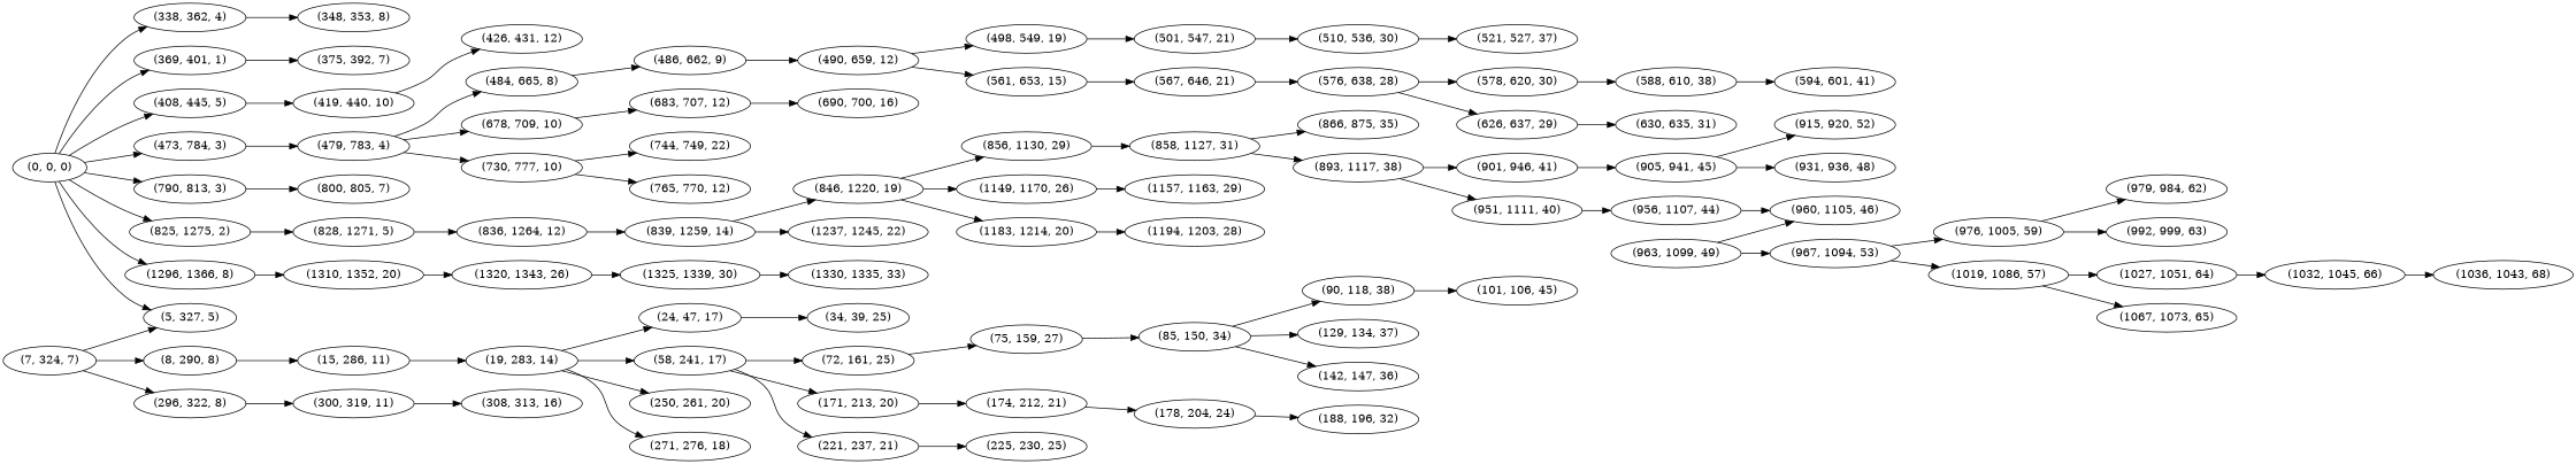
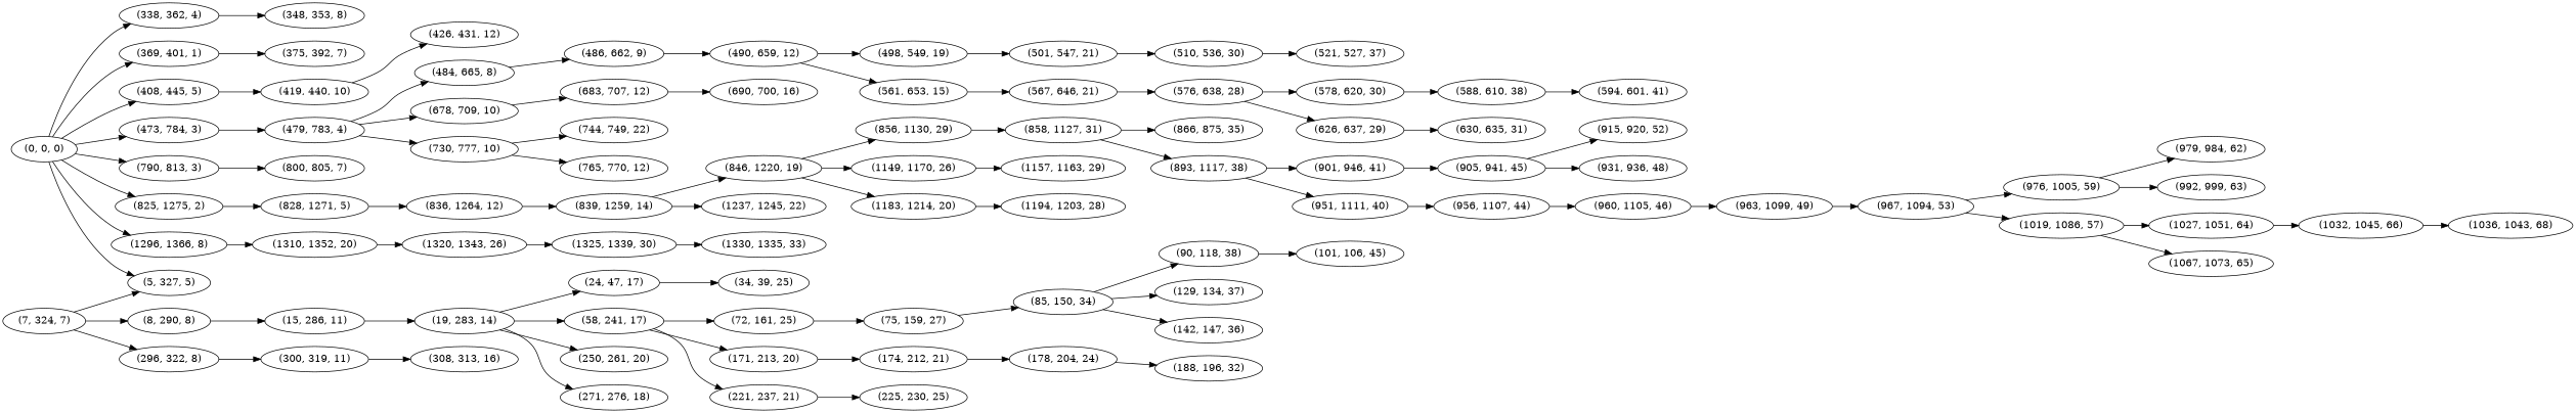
  digraph {
    rankdir=LR
    "(0, 0, 0)"
    "(5, 327, 5)"
    "(338, 362, 4)"
    "(369, 401, 1)"
    "(408, 445, 5)"
    "(473, 784, 3)"
    "(790, 813, 3)"
    "(825, 1275, 2)"
    "(1296, 1366, 8)"
    "(348, 353, 8)"
    "(375, 392, 7)"
    "(419, 440, 10)"
    "(479, 783, 4)"
    "(800, 805, 7)"
    "(828, 1271, 5)"
    "(1310, 1352, 20)"
    "(7, 324, 7)"
    "(8, 290, 8)"
    "(296, 322, 8)"
    "(15, 286, 11)"
    "(300, 319, 11)"
    "(19, 283, 14)"
    "(24, 47, 17)"
    "(58, 241, 17)"
    "(250, 261, 20)"
    "(271, 276, 18)"
    "(34, 39, 25)"
    "(72, 161, 25)"
    "(171, 213, 20)"
    "(221, 237, 21)"
    "(75, 159, 27)"
    "(174, 212, 21)"
    "(225, 230, 25)"
    "(85, 150, 34)"
    "(90, 118, 38)"
    "(129, 134, 37)"
    "(142, 147, 36)"
    "(101, 106, 45)"
    "(178, 204, 24)"
    "(188, 196, 32)"
    "(308, 313, 16)"
    "(426, 431, 12)"
    "(484, 665, 8)"
    "(678, 709, 10)"
    "(730, 777, 10)"
    "(486, 662, 9)"
    "(683, 707, 12)"
    "(744, 749, 22)"
    "(765, 770, 12)"
    "(490, 659, 12)"
    "(498, 549, 19)"
    "(561, 653, 15)"
    "(501, 547, 21)"
    "(567, 646, 21)"
    "(510, 536, 30)"
    "(521, 527, 37)"
    "(576, 638, 28)"
    "(578, 620, 30)"
    "(626, 637, 29)"
    "(588, 610, 38)"
    "(630, 635, 31)"
    "(594, 601, 41)"
    "(690, 700, 16)"
    "(836, 1264, 12)"
    "(839, 1259, 14)"
    "(846, 1220, 19)"
    "(1237, 1245, 22)"
    "(856, 1130, 29)"
    "(1149, 1170, 26)"
    "(1183, 1214, 20)"
    "(858, 1127, 31)"
    "(1157, 1163, 29)"
    "(1194, 1203, 28)"
    "(866, 875, 35)"
    "(893, 1117, 38)"
    "(901, 946, 41)"
    "(951, 1111, 40)"
    "(905, 941, 45)"
    "(956, 1107, 44)"
    "(915, 920, 52)"
    "(931, 936, 48)"
    "(960, 1105, 46)"
    "(963, 1099, 49)"
    "(967, 1094, 53)"
    "(976, 1005, 59)"
    "(1019, 1086, 57)"
    "(979, 984, 62)"
    "(992, 999, 63)"
    "(1027, 1051, 64)"
    "(1067, 1073, 65)"
    "(1032, 1045, 66)"
    "(1036, 1043, 68)"
    "(1320, 1343, 26)"
    "(1325, 1339, 30)"
    "(1330, 1335, 33)"
    "(0, 0, 0)" -> "(5, 327, 5)"
    "(0, 0, 0)" -> "(338, 362, 4)"
    "(0, 0, 0)" -> "(369, 401, 1)"
    "(0, 0, 0)" -> "(408, 445, 5)"
    "(0, 0, 0)" -> "(473, 784, 3)"
    "(0, 0, 0)" -> "(790, 813, 3)"
    "(0, 0, 0)" -> "(825, 1275, 2)"
    "(0, 0, 0)" -> "(1296, 1366, 8)"
    "(338, 362, 4)" -> "(348, 353, 8)"
    "(369, 401, 1)" -> "(375, 392, 7)"
    "(408, 445, 5)" -> "(419, 440, 10)"
    "(473, 784, 3)" -> "(479, 783, 4)"
    "(790, 813, 3)" -> "(800, 805, 7)"
    "(825, 1275, 2)" -> "(828, 1271, 5)"
    "(1296, 1366, 8)" -> "(1310, 1352, 20)"
    "(419, 440, 10)" -> "(426, 431, 12)"
    "(479, 783, 4)" -> "(484, 665, 8)"
    "(479, 783, 4)" -> "(678, 709, 10)"
    "(479, 783, 4)" -> "(730, 777, 10)"
    "(828, 1271, 5)" -> "(836, 1264, 12)"
    "(1310, 1352, 20)" -> "(1320, 1343, 26)"
    "(7, 324, 7)" -> "(5, 327, 5)"
    "(7, 324, 7)" -> "(8, 290, 8)"
    "(7, 324, 7)" -> "(296, 322, 8)"
    "(8, 290, 8)" -> "(15, 286, 11)"
    "(296, 322, 8)" -> "(300, 319, 11)"
    "(15, 286, 11)" -> "(19, 283, 14)"
    "(300, 319, 11)" -> "(308, 313, 16)"
    "(19, 283, 14)" -> "(24, 47, 17)"
    "(19, 283, 14)" -> "(58, 241, 17)"
    "(19, 283, 14)" -> "(250, 261, 20)"
    "(19, 283, 14)" -> "(271, 276, 18)"
    "(24, 47, 17)" -> "(34, 39, 25)"
    "(58, 241, 17)" -> "(72, 161, 25)"
    "(58, 241, 17)" -> "(171, 213, 20)"
    "(58, 241, 17)" -> "(221, 237, 21)"
    "(72, 161, 25)" -> "(75, 159, 27)"
    "(171, 213, 20)" -> "(174, 212, 21)"
    "(221, 237, 21)" -> "(225, 230, 25)"
    "(75, 159, 27)" -> "(85, 150, 34)"
    "(174, 212, 21)" -> "(178, 204, 24)"
    "(85, 150, 34)" -> "(90, 118, 38)"
    "(85, 150, 34)" -> "(129, 134, 37)"
    "(85, 150, 34)" -> "(142, 147, 36)"
    "(90, 118, 38)" -> "(101, 106, 45)"
    "(178, 204, 24)" -> "(188, 196, 32)"
    "(484, 665, 8)" -> "(486, 662, 9)"
    "(678, 709, 10)" -> "(683, 707, 12)"
    "(730, 777, 10)" -> "(744, 749, 22)"
    "(730, 777, 10)" -> "(765, 770, 12)"
    "(486, 662, 9)" -> "(490, 659, 12)"
    "(683, 707, 12)" -> "(690, 700, 16)"
    "(490, 659, 12)" -> "(498, 549, 19)"
    "(490, 659, 12)" -> "(561, 653, 15)"
    "(498, 549, 19)" -> "(501, 547, 21)"
    "(561, 653, 15)" -> "(567, 646, 21)"
    "(501, 547, 21)" -> "(510, 536, 30)"
    "(567, 646, 21)" -> "(576, 638, 28)"
    "(510, 536, 30)" -> "(521, 527, 37)"
    "(576, 638, 28)" -> "(578, 620, 30)"
    "(576, 638, 28)" -> "(626, 637, 29)"
    "(578, 620, 30)" -> "(588, 610, 38)"
    "(626, 637, 29)" -> "(630, 635, 31)"
    "(588, 610, 38)" -> "(594, 601, 41)"
    "(836, 1264, 12)" -> "(839, 1259, 14)"
    "(839, 1259, 14)" -> "(846, 1220, 19)"
    "(839, 1259, 14)" -> "(1237, 1245, 22)"
    "(846, 1220, 19)" -> "(856, 1130, 29)"
    "(846, 1220, 19)" -> "(1149, 1170, 26)"
    "(846, 1220, 19)" -> "(1183, 1214, 20)"
    "(856, 1130, 29)" -> "(858, 1127, 31)"
    "(1149, 1170, 26)" -> "(1157, 1163, 29)"
    "(1183, 1214, 20)" -> "(1194, 1203, 28)"
    "(858, 1127, 31)" -> "(866, 875, 35)"
    "(858, 1127, 31)" -> "(893, 1117, 38)"
    "(893, 1117, 38)" -> "(901, 946, 41)"
    "(893, 1117, 38)" -> "(951, 1111, 40)"
    "(901, 946, 41)" -> "(905, 941, 45)"
    "(951, 1111, 40)" -> "(956, 1107, 44)"
    "(905, 941, 45)" -> "(915, 920, 52)"
    "(905, 941, 45)" -> "(931, 936, 48)"
    "(956, 1107, 44)" -> "(960, 1105, 46)"
-   "(963, 1099, 49)" -> "(960, 1105, 46)"
+   "(960, 1105, 46)" -> "(963, 1099, 49)"
    "(963, 1099, 49)" -> "(967, 1094, 53)"
    "(967, 1094, 53)" -> "(976, 1005, 59)"
    "(967, 1094, 53)" -> "(1019, 1086, 57)"
    "(976, 1005, 59)" -> "(979, 984, 62)"
    "(976, 1005, 59)" -> "(992, 999, 63)"
    "(1019, 1086, 57)" -> "(1027, 1051, 64)"
    "(1019, 1086, 57)" -> "(1067, 1073, 65)"
    "(1027, 1051, 64)" -> "(1032, 1045, 66)"
    "(1032, 1045, 66)" -> "(1036, 1043, 68)"
    "(1320, 1343, 26)" -> "(1325, 1339, 30)"
    "(1325, 1339, 30)" -> "(1330, 1335, 33)"
  }
